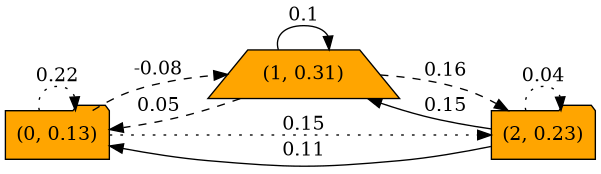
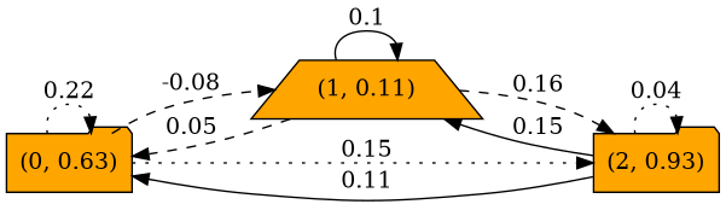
  digraph {
    rankdir=LR
    node [fillcolor=orange shape=folder style=filled]
    edge [style=dotted]
-   n1 [label="(0, 0.13)"]
-   n2 [label="(1, 0.31)" shape=trapezium]
-   n3 [label="(2, 0.23)"]
+   n1 [label="(0, 0.63)"]
+   n2 [label="(1, 0.11)" shape=trapezium]
+   n3 [label="(2, 0.93)"]
    n1 -> n1 [label=0.22]
    n1 -> n2 [label=-0.08 style=dashed]
    n1 -> n3 [label=0.15]
    n2 -> n1 [label=0.05 style=dashed]
    n2 -> n2 [label=0.1 style=solid]
    n2 -> n3 [label=0.16 style=dashed]
    n3 -> n1 [label=0.11 style=solid]
    n3 -> n2 [label=0.15 style=solid]
    n3 -> n3 [label=0.04]
  }
